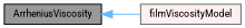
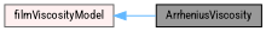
  digraph {
    rankdir=LR
    fontname="Roboto Condensed"
    node [fontname="Roboto Condensed" fontsize=10 shape=box style=filled]
    n1 [color=black fillcolor=grey60 fontcolor=black height=0.2 label=ArrheniusViscosity width=0.4]
    n2 [color=gray40 fillcolor="#FFF0F0" height=0.2 label=filmViscosityModel width=0.4]
-   n1 -> n2 [color=steelblue1 dir=back fontname="Roboto Condensed" fontsize=10 labelfontname=Helvetica labelfontsize=10 style=solid]
+   n2 -> n1 [color=steelblue1 dir=back fontname="Roboto Condensed" fontsize=10 labelfontname=Helvetica labelfontsize=10 style=solid]
  }
